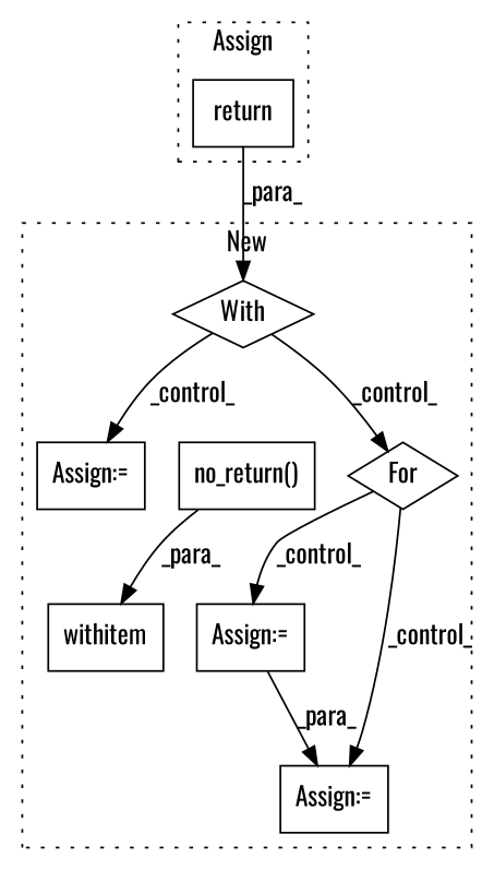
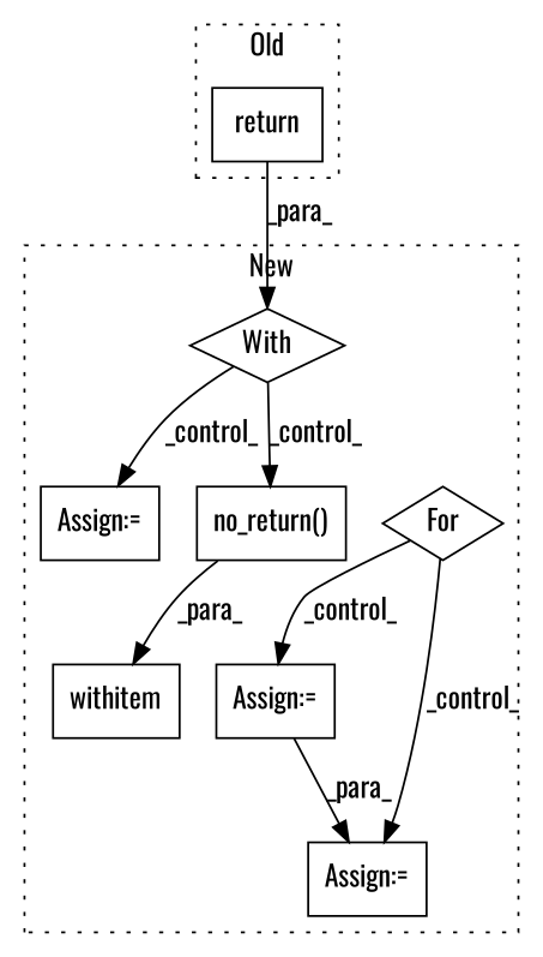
  digraph {
    fontname=Oswald
    node [a=68 fontname=Oswald l=3 s=2893 shape=box]
    edge [fontname=Oswald]
    n1 [a=39 l="5,20" label=With s="2888,2898" shape=diamond]
    n2 [a=49 l=5 label=withitem]
    n3 [label="Assign:=" s=3190]
    n4 [label="Assign:=" s=2945]
    n5 [label="Assign:=" s=3233]
    n6 [a=75 l=15 label="no_return()"]
    n7 [a=107 l="4,42" label=For s="2959,3001" shape=diamond]
    n8 [a=93 l=7 label=return s=4012]
    subgraph cluster_1 {
      label=New
      style=dotted
      n1
      n2
      n3
      n4
      n5
      n6
      n7
    }
    subgraph cluster_2 {
-     label=Assign
+     label=Old
      style=dotted
      n8
    }
    n1 -> n4 [label=_control_]
-   n1 -> n7 [label=_control_]
+   n1 -> n6 [label=_control_]
    n3 -> n5 [label=_para_]
    n6 -> n2 [label=_para_]
    n7 -> n3 [label=_control_]
    n7 -> n5 [label=_control_]
    n8 -> n1 [label=_para_]
  }
